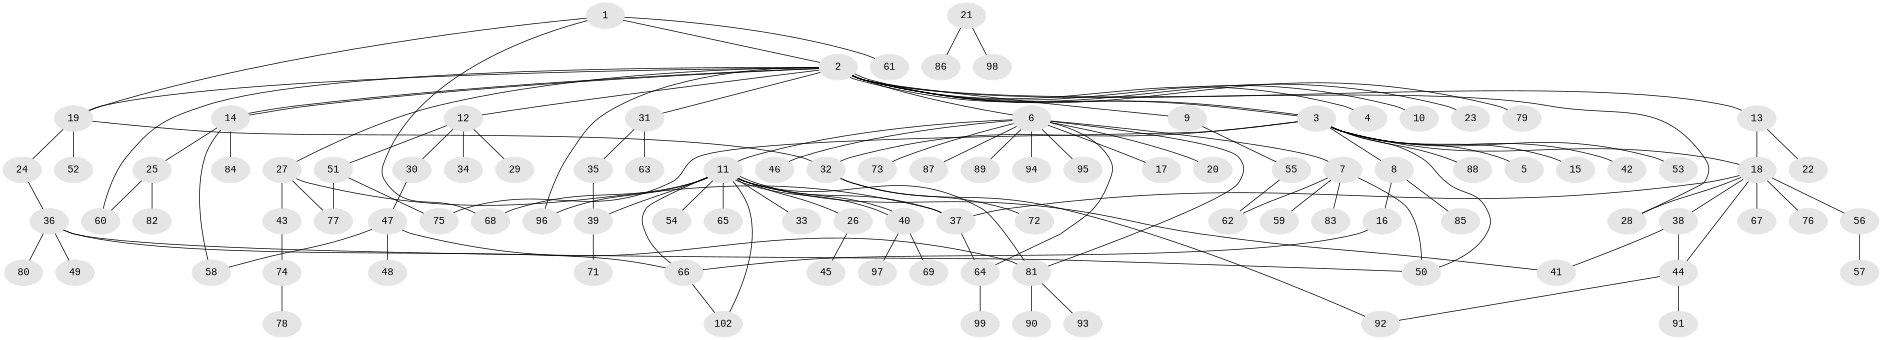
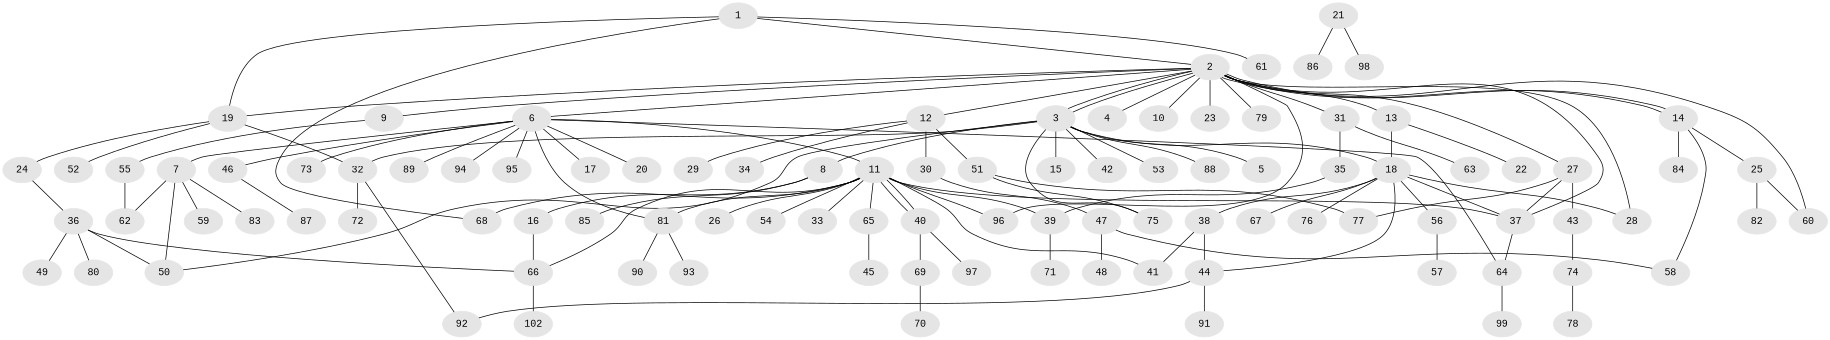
  graph {
    fontname="Liberation Mono"
    node [color=gray90 fontname="Liberation Mono" style=filled]
    edge [fontname="Liberation Mono"]
    1
    2
    19
    61
    68
    3
    4
    6
    9
    10
    12
    13
    14
    23
    27
    28
    31
    37
    60
    79
    96
    32
    24
    52
    5
    8
    15
    18
    42
    50
    53
    75
    88
    7
    11
    17
    20
    46
    64
    73
    81
    87
    89
    94
    95
    55
    29
    30
    34
    51
    22
    25
    58
    84
    43
    77
    35
    63
    16
    85
    38
    44
    56
    67
    76
    72
    92
    59
    62
    83
    26
    33
    39
    40
    41
    54
    65
    66
    n79 [label=102]
    99
    90
    93
    21
    86
    98
    45
    71
    69
    97
    47
    82
    91
    57
    36
    49
    80
    74
    48
+   70
    78
    1 -- 2
    1 -- 19
    1 -- 61
    1 -- 68
    2 -- 19
    2 -- 3
    2 -- 3
    2 -- 4
    2 -- 6
    2 -- 9
    2 -- 10
    2 -- 12
    2 -- 13
    2 -- 14
    2 -- 14
    2 -- 23
    2 -- 27
    2 -- 28
    2 -- 31
+   2 -- 37
    2 -- 60
    2 -- 79
    2 -- 96
    19 -- 32
    19 -- 24
    19 -- 52
    3 -- 32
    3 -- 5
    3 -- 8
    3 -- 15
    3 -- 18
    3 -- 42
    3 -- 50
    3 -- 53
    3 -- 75
    3 -- 88
    6 -- 7
    6 -- 11
    6 -- 17
    6 -- 20
    6 -- 46
    6 -- 64
    6 -- 73
    6 -- 81
-   6 -- 87
+   46 -- 87
    6 -- 89
    6 -- 94
    6 -- 95
    9 -- 55
    12 -- 29
    12 -- 30
    12 -- 34
    12 -- 51
    13 -- 18
    13 -- 22
    14 -- 25
    14 -- 58
    14 -- 84
    27 -- 37
    27 -- 43
    27 -- 77
    31 -- 35
    31 -- 63
    37 -- 64
    32 -- 72
    32 -- 92
    24 -- 36
    8 -- 16
    8 -- 85
    18 -- 28
    18 -- 37
    18 -- 38
    18 -- 44
    18 -- 56
    18 -- 67
    18 -- 76
    7 -- 50
    7 -- 59
    7 -- 62
    7 -- 83
    11 -- 68
    11 -- 37
    11 -- 96
    11 -- 81
    11 -- 26
    11 -- 33
    11 -- 39
    11 -- 40
    11 -- 40
    11 -- 41
    11 -- 54
    11 -- 65
    11 -- 66
-   11 -- n79
    64 -- 99
    81 -- 90
    81 -- 93
    55 -- 62
    30 -- 47
    51 -- 75
    51 -- 77
    25 -- 60
    25 -- 82
    43 -- 74
    35 -- 39
    16 -- 66
    38 -- 44
    38 -- 41
    44 -- 92
    44 -- 91
    56 -- 57
-   26 -- 45
+   65 -- 45
    39 -- 71
    40 -- 69
    40 -- 97
    66 -- n79
    21 -- 86
    21 -- 98
-   47 -- 81
+   69 -- 70
    47 -- 58
    47 -- 48
    36 -- 50
    36 -- 66
    36 -- 49
    36 -- 80
    74 -- 78
  }
